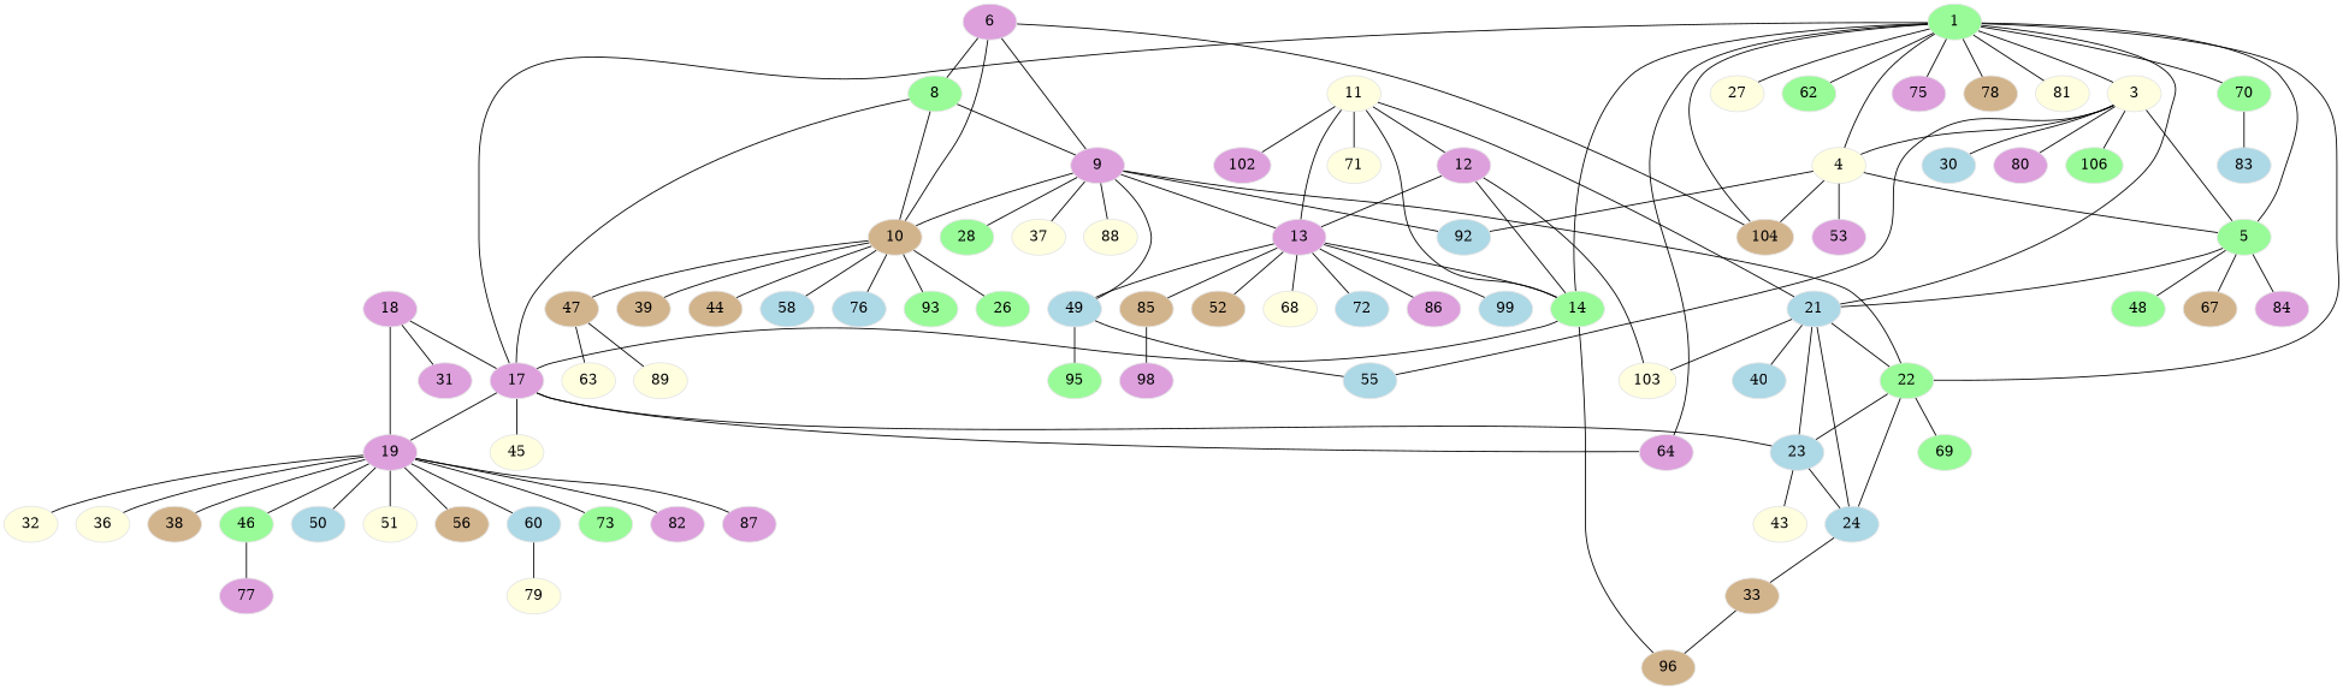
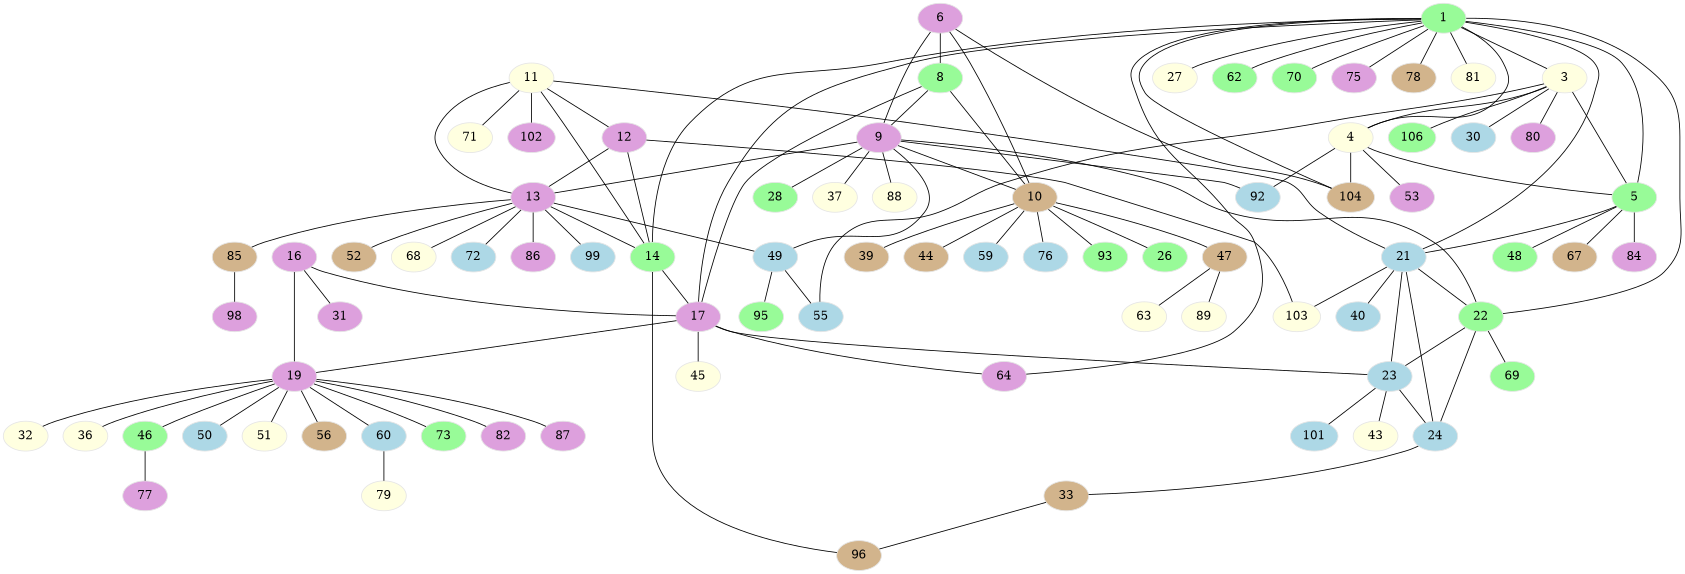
  graph {
    node [color=gray90 fillcolor=plum style=filled]
    1 [fillcolor=palegreen super="+2"]
    3 [fillcolor=lightyellow super="+54"]
    4 [fillcolor=lightyellow super="+61"]
    5 [fillcolor=palegreen super="+35"]
    14 [fillcolor=palegreen]
    17 [super="+66"]
    21 [fillcolor=lightblue super="+25"]
    22 [fillcolor=palegreen super="+65"]
    27 [fillcolor=lightyellow]
    62 [fillcolor=palegreen]
    64 [super="+90"]
    70 [fillcolor=palegreen]
    75
    78 [fillcolor=tan]
    81 [fillcolor=lightyellow]
    104 [fillcolor=tan]
    30 [fillcolor=lightblue]
    55 [fillcolor=lightblue super="+58"]
    80
    106 [fillcolor=palegreen]
    53
    92 [fillcolor=lightblue]
    48 [fillcolor=palegreen]
    67 [fillcolor=tan]
    84
    96 [fillcolor=tan super="+107"]
    19 [super="+20"]
    23 [fillcolor=lightblue super="+74"]
    45 [fillcolor=lightyellow]
    103 [fillcolor=lightyellow]
    24 [fillcolor=lightblue]
    40 [fillcolor=lightblue super="+42"]
    69 [fillcolor=palegreen]
-   83 [fillcolor=lightblue]
    8 [fillcolor=palegreen super="+34"]
    9 [super="+91"]
    10 [fillcolor=tan super="+41"]
    6 [super="+7"]
    13 [super="+15"]
    28 [fillcolor=palegreen]
    37 [fillcolor=lightyellow]
    49 [fillcolor=lightblue super="+100"]
    88 [fillcolor=lightyellow]
    26 [fillcolor=palegreen]
    39 [fillcolor=tan]
    44 [fillcolor=tan]
    47 [fillcolor=tan super="+94"]
-   59 [fillcolor=lightblue label=58]
+   59 [fillcolor=lightblue]
    76 [fillcolor=lightblue]
    93 [fillcolor=palegreen]
    52 [fillcolor=tan]
    68 [fillcolor=lightyellow]
    72 [fillcolor=lightblue]
    85 [fillcolor=tan]
    86
    99 [fillcolor=lightblue]
    95 [fillcolor=palegreen]
    63 [fillcolor=lightyellow]
    89 [fillcolor=lightyellow]
    11 [fillcolor=lightyellow super="+29"]
    12 [super="+97"]
    71 [fillcolor=lightyellow]
    102
    98
-   16 [super="+18" label=18]
+   16 [super="+18"]
    31
    32 [fillcolor=lightyellow]
    36 [fillcolor=lightyellow]
-   38 [fillcolor=tan]
    46 [fillcolor=palegreen super="+57"]
    50 [fillcolor=lightblue]
    51 [fillcolor=lightyellow]
    56 [fillcolor=tan super="+105"]
    60 [fillcolor=lightblue]
    73 [fillcolor=palegreen]
    82
    87
    43 [fillcolor=lightyellow]
+   101 [fillcolor=lightblue]
    77
    79 [fillcolor=lightyellow]
    33 [fillcolor=tan]
    1 -- 3 [weight=2]
    1 -- 4 [weight=2]
    1 -- 5 [weight=2]
    1 -- 14
    1 -- 17
    1 -- 21
    1 -- 22
    1 -- 27
    1 -- 62
    1 -- 64
    1 -- 70
    1 -- 75
    1 -- 78
    1 -- 81
    1 -- 104
    3 -- 4
    3 -- 5
    3 -- 30
    3 -- 55
    3 -- 80
    3 -- 106
    4 -- 5
    4 -- 104
    4 -- 53
    4 -- 92
    5 -- 21
    5 -- 48
    5 -- 67
    5 -- 84
    14 -- 17
    14 -- 96
    17 -- 64
    17 -- 19 [weight=2]
    17 -- 23
    17 -- 45
    21 -- 22 [weight=2]
    21 -- 23 [weight=2]
    21 -- 103
    21 -- 24 [weight=2]
    21 -- 40
    22 -- 23
    22 -- 24
    22 -- 69
-   70 -- 83
    19 -- 32
    19 -- 36
-   19 -- 38
    19 -- 46
    19 -- 50
    19 -- 51
    19 -- 56
    19 -- 60
    19 -- 73
    19 -- 82
    19 -- 87
    23 -- 24
    23 -- 43
+   23 -- 101
    24 -- 33
    8 -- 17
    8 -- 9
    8 -- 10
    9 -- 22
    9 -- 92
    9 -- 10
    9 -- 13 [weight=2]
    9 -- 28
    9 -- 37
    9 -- 49
    9 -- 88
    10 -- 26
    10 -- 39
    10 -- 44
    10 -- 47
    10 -- 59
    10 -- 76
    10 -- 93
    6 -- 104
    6 -- 8 [weight=2]
    6 -- 9 [weight=2]
    6 -- 10 [weight=2]
    13 -- 14 [weight=2]
    13 -- 49
    13 -- 52
    13 -- 68
    13 -- 72
    13 -- 85
    13 -- 86
    13 -- 99
    49 -- 55
    49 -- 95
    47 -- 63
    47 -- 89
    85 -- 98
    11 -- 14
    11 -- 21
    11 -- 13 [weight=2]
    11 -- 12
    11 -- 71
    11 -- 102
    12 -- 14
    12 -- 103
    12 -- 13 [weight=2]
    16 -- 17 [weight=2]
    16 -- 19 [weight=4]
    16 -- 31
    46 -- 77
    60 -- 79
    33 -- 96
  }
